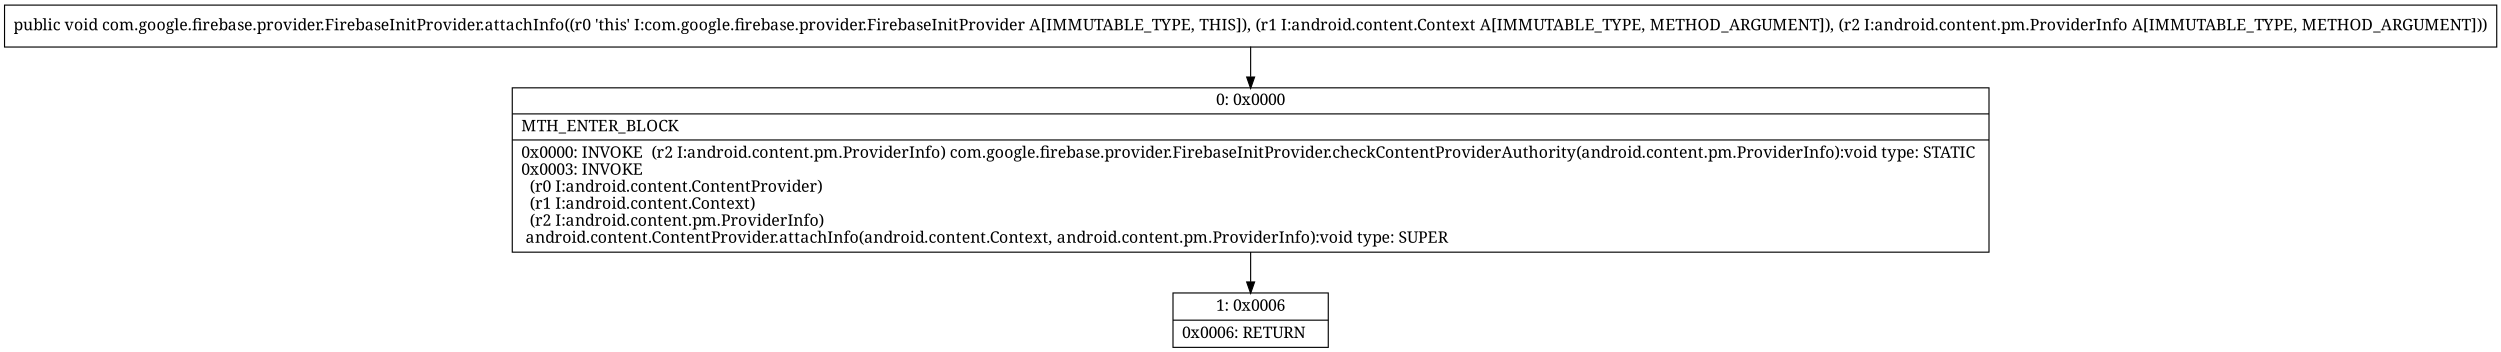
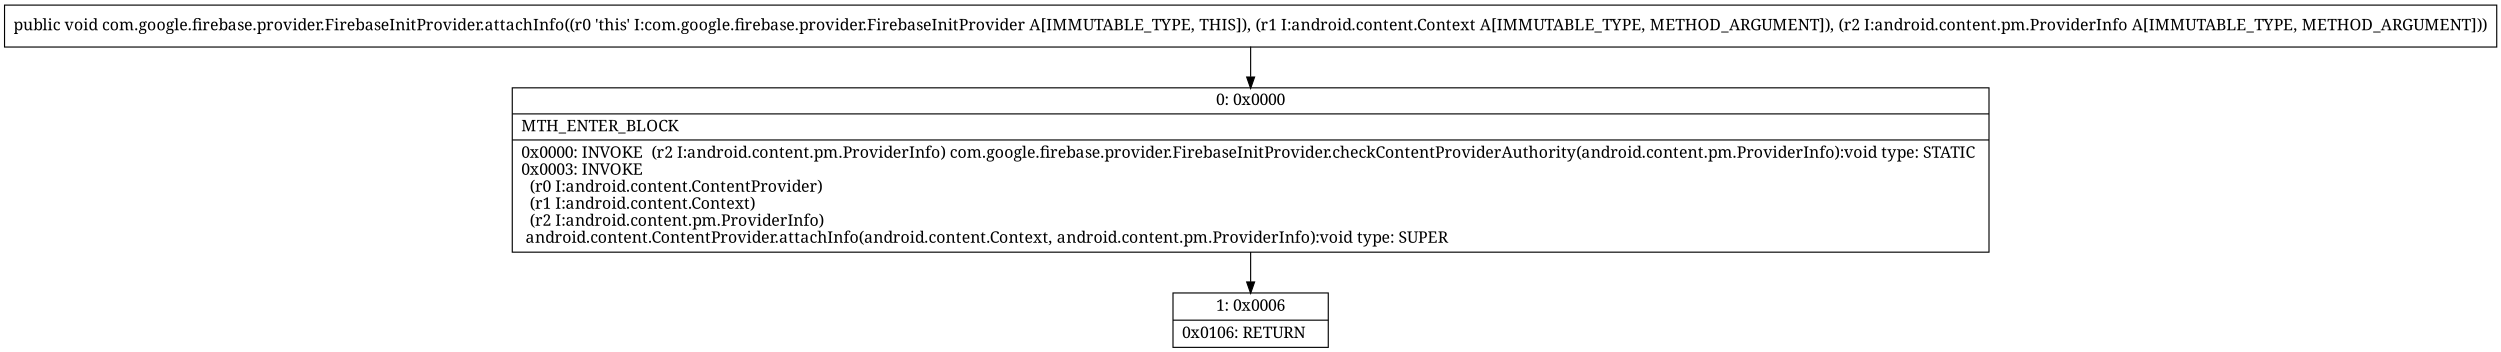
  digraph {
    fontname="Noto Serif"
    node [shape=record fontname="Noto Serif"]
    edge [fontname="Noto Serif"]
    n1 [label="{0\:\ 0x0000|MTH_ENTER_BLOCK\l|0x0000: INVOKE  (r2 I:android.content.pm.ProviderInfo) com.google.firebase.provider.FirebaseInitProvider.checkContentProviderAuthority(android.content.pm.ProviderInfo):void type: STATIC \l0x0003: INVOKE  \l  (r0 I:android.content.ContentProvider)\l  (r1 I:android.content.Context)\l  (r2 I:android.content.pm.ProviderInfo)\l android.content.ContentProvider.attachInfo(android.content.Context, android.content.pm.ProviderInfo):void type: SUPER \l}"]
-   n2 [label="{1\:\ 0x0006|0x0006: RETURN   \l}"]
+   n2 [label="{1\:\ 0x0006|0x0106: RETURN   \l}"]
    n3 [label="{public void com.google.firebase.provider.FirebaseInitProvider.attachInfo((r0 'this' I:com.google.firebase.provider.FirebaseInitProvider A[IMMUTABLE_TYPE, THIS]), (r1 I:android.content.Context A[IMMUTABLE_TYPE, METHOD_ARGUMENT]), (r2 I:android.content.pm.ProviderInfo A[IMMUTABLE_TYPE, METHOD_ARGUMENT])) }"]
    n1 -> n2
    n3 -> n1
  }
